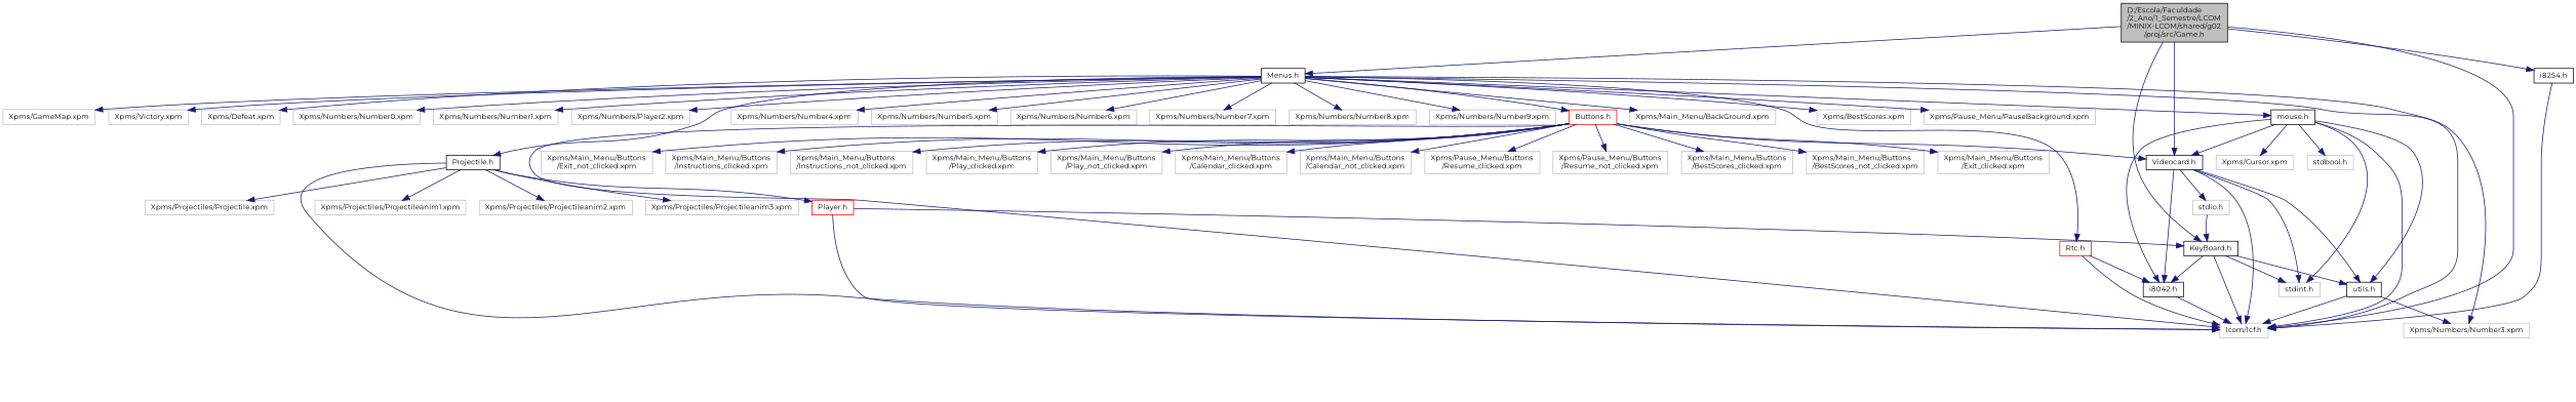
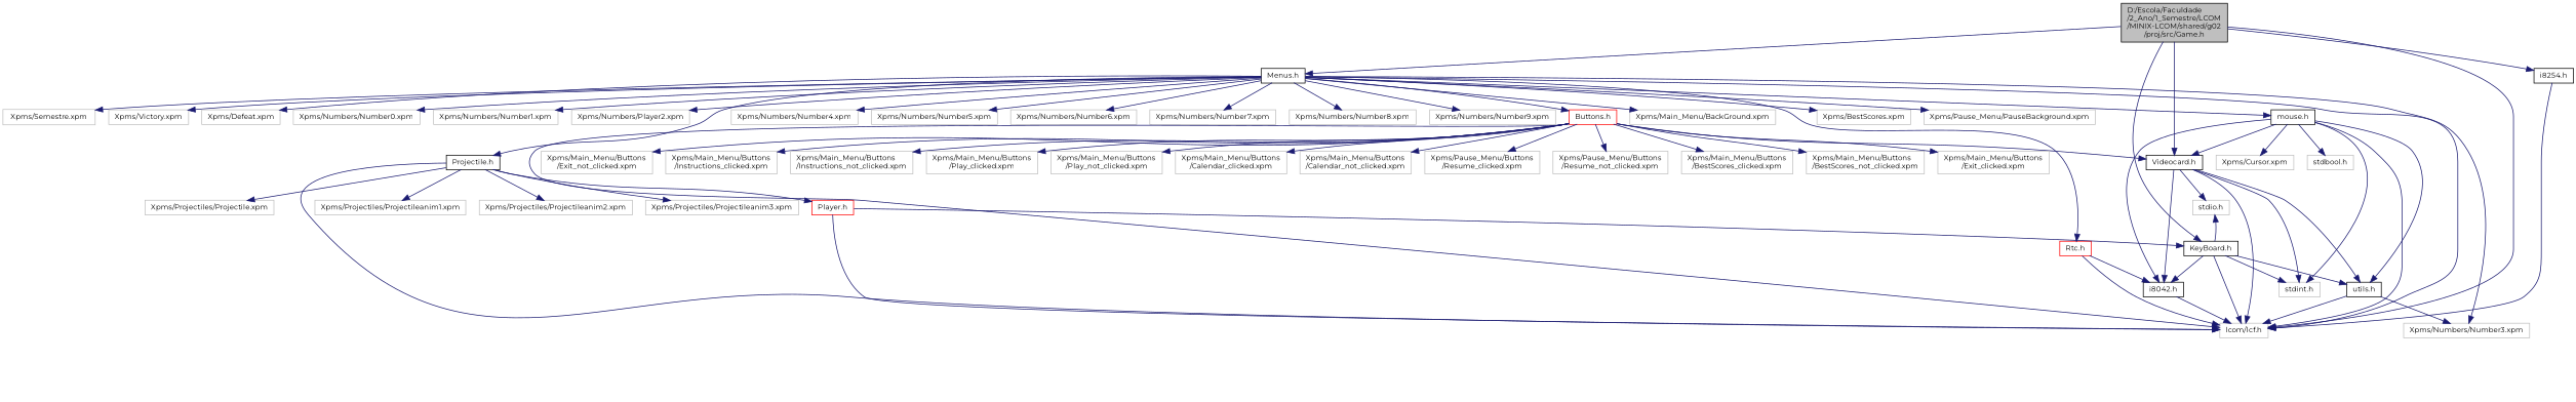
  digraph {
    fontname=Montserrat
    node [color=grey75 fillcolor=white fontname=Montserrat fontsize=10 shape=record style=filled]
    edge [color=midnightblue fontname=Montserrat fontsize=10 labelfontname=Helvetica labelfontsize=10 style=solid]
    n1 [color=black fillcolor=grey75 fontcolor=black height=0.2 label="D:/Escola/Faculdade\l/2_Ano/1_Semestre/LCOM\l/MINIX-LCOM/shared/g02\l/proj/src/Game.h" width=0.4]
    n2 [height=0.2 label="lcom/lcf.h" width=0.4]
    n3 [color=black height=0.2 label="Videocard.h" width=0.4]
    n4 [color=black height=0.2 label="i8254.h" width=0.4]
    n5 [color=black height=0.2 label="KeyBoard.h" width=0.4]
    n6 [color=black height=0.2 label="Menus.h" width=0.4]
    n7 [height=0.2 label="stdint.h" width=0.4]
    n8 [height=0.2 label="stdio.h" width=0.4]
    n9 [color=black height=0.2 label="i8042.h" width=0.4]
    n10 [color=black height=0.2 label="utils.h" width=0.4]
    n11 [color=black height=0.2 label="mouse.h" width=0.4]
    n12 [color=black height=0.2 label="Projectile.h" width=0.4]
    n13 [color=red height=0.2 label="Buttons.h" width=0.4]
    n14 [color=red height=0.2 label="Rtc.h" width=0.4]
    n15 [height=0.2 label="Xpms/Main_Menu/BackGround.xpm" width=0.4]
    n16 [height=0.2 label="Xpms/BestScores.xpm" width=0.4]
    n17 [height=0.2 label="Xpms/Pause_Menu/PauseBackground.xpm" width=0.4]
-   n18 [height=0.2 label="Xpms/GameMap.xpm" width=0.4]
+   n18 [height=0.2 label="Xpms/Semestre.xpm" width=0.4]
    n19 [height=0.2 label="Xpms/Victory.xpm" width=0.4]
    n20 [height=0.2 label="Xpms/Defeat.xpm" width=0.4]
    n21 [height=0.2 label="Xpms/Numbers/Number0.xpm" width=0.4]
    n22 [height=0.2 label="Xpms/Numbers/Number1.xpm" width=0.4]
    n23 [height=0.2 label="Xpms/Numbers/Player2.xpm" width=0.4]
    n24 [height=0.2 label="Xpms/Numbers/Number3.xpm" width=0.4]
    n25 [height=0.2 label="Xpms/Numbers/Number4.xpm" width=0.4]
    n26 [height=0.2 label="Xpms/Numbers/Number5.xpm" width=0.4]
    n27 [height=0.2 label="Xpms/Numbers/Number6.xpm" width=0.4]
    n28 [height=0.2 label="Xpms/Numbers/Number7.xpm" width=0.4]
    n29 [height=0.2 label="Xpms/Numbers/Number8.xpm" width=0.4]
    n30 [height=0.2 label="Xpms/Numbers/Number9.xpm" width=0.4]
    n31 [height=0.2 label="stdbool.h" width=0.4]
    n32 [height=0.2 label="Xpms/Cursor.xpm" width=0.4]
    n33 [color=red height=0.2 label="Player.h" width=0.4]
    n34 [height=0.2 label="Xpms/Projectiles/Projectile.xpm" width=0.4]
    n35 [height=0.2 label="Xpms/Projectiles/Projectileanim1.xpm" width=0.4]
    n36 [height=0.2 label="Xpms/Projectiles/Projectileanim2.xpm" width=0.4]
    n37 [height=0.2 label="Xpms/Projectiles/Projectileanim3.xpm" width=0.4]
    n38 [height=0.2 label="Xpms/Main_Menu/Buttons\l/BestScores_clicked.xpm" width=0.4]
    n39 [height=0.2 label="Xpms/Main_Menu/Buttons\l/BestScores_not_clicked.xpm" width=0.4]
    n40 [height=0.2 label="Xpms/Main_Menu/Buttons\l/Exit_clicked.xpm" width=0.4]
    n41 [height=0.2 label="Xpms/Main_Menu/Buttons\l/Exit_not_clicked.xpm" width=0.4]
    n42 [height=0.2 label="Xpms/Main_Menu/Buttons\l/Instructions_clicked.xpm" width=0.4]
    n43 [height=0.2 label="Xpms/Main_Menu/Buttons\l/Instructions_not_clicked.xpm" width=0.4]
    n44 [height=0.2 label="Xpms/Main_Menu/Buttons\l/Play_clicked.xpm" width=0.4]
    n45 [height=0.2 label="Xpms/Main_Menu/Buttons\l/Play_not_clicked.xpm" width=0.4]
    n46 [height=0.2 label="Xpms/Main_Menu/Buttons\l/Calendar_clicked.xpm" width=0.4]
    n47 [height=0.2 label="Xpms/Main_Menu/Buttons\l/Calendar_not_clicked.xpm" width=0.4]
    n48 [height=0.2 label="Xpms/Pause_Menu/Buttons\l/Resume_clicked.xpm" width=0.4]
    n49 [height=0.2 label="Xpms/Pause_Menu/Buttons\l/Resume_not_clicked.xpm" width=0.4]
    n1 -> n2
    n1 -> n3
    n1 -> n4
    n1 -> n5
    n1 -> n6
    n3 -> n2
    n3 -> n7
    n3 -> n8
    n3 -> n9
    n3 -> n10
    n4 -> n2
    n5 -> n2
    n5 -> n7
-   n8 -> n5
+   n5 -> n8
    n5 -> n9
    n5 -> n10
    n6 -> n2
    n6 -> n11
    n6 -> n12
    n6 -> n13
    n6 -> n14
    n6 -> n15
    n6 -> n16
    n6 -> n17
    n6 -> n18
    n6 -> n19
    n6 -> n20
    n6 -> n21
    n6 -> n22
    n6 -> n23
    n6 -> n24
    n6 -> n25
    n6 -> n26
    n6 -> n27
    n6 -> n28
    n6 -> n29
    n6 -> n30
    n9 -> n2
    n10 -> n2
    n10 -> n24
    n11 -> n2
    n11 -> n3
    n11 -> n7
    n11 -> n9
    n11 -> n10
    n11 -> n31
    n11 -> n32
    n12 -> n2
    n12 -> n33
    n12 -> n34
    n12 -> n35
    n12 -> n36
    n12 -> n37
    n13 -> n2
    n13 -> n3
    n13 -> n38
    n13 -> n39
    n13 -> n40
    n13 -> n41
    n13 -> n42
    n13 -> n43
    n13 -> n44
    n13 -> n45
    n13 -> n46
    n13 -> n47
    n13 -> n48
    n13 -> n49
    n14 -> n2
    n14 -> n9
    n33 -> n2
    n33 -> n5
  }
